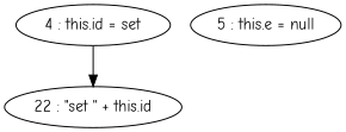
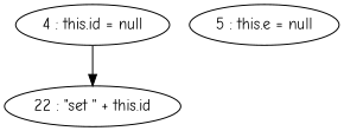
  digraph {
    fontname="Comic Neue"
    node [fontname="Comic Neue"]
-   "4 : this.id = null" [label="4 : this.id = set"]
+   "4 : this.id = null"
    "22 : \"set \" + this.id"
    "5 : this.e = null"
    "4 : this.id = null" -> "22 : \"set \" + this.id" [fontname="Comic Neue"]
  }
